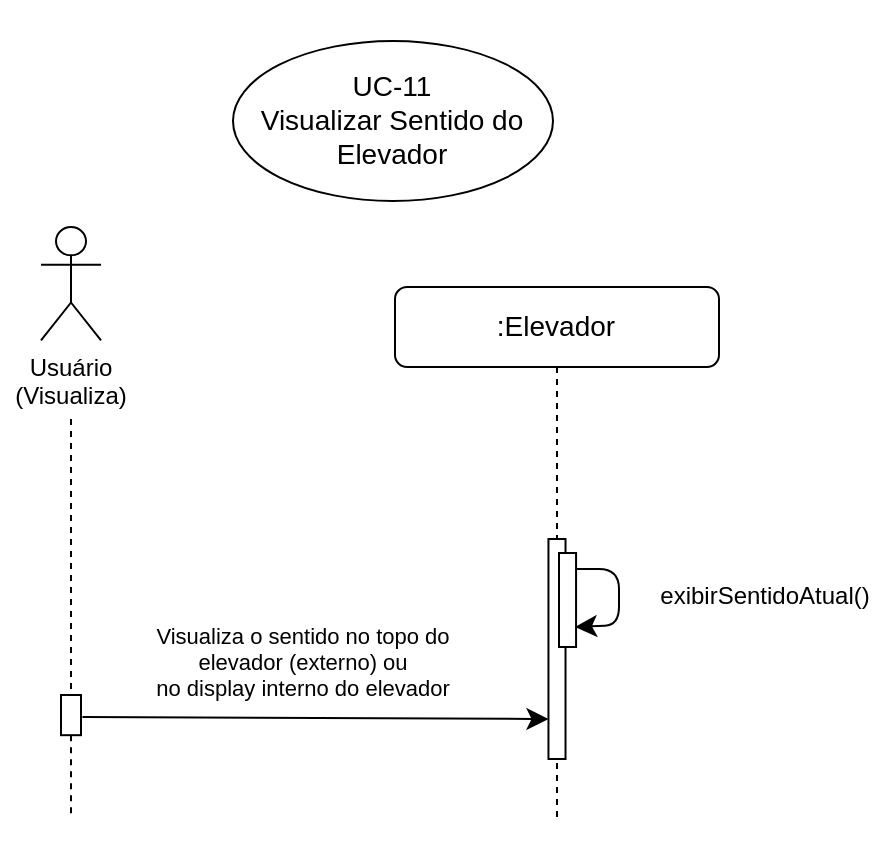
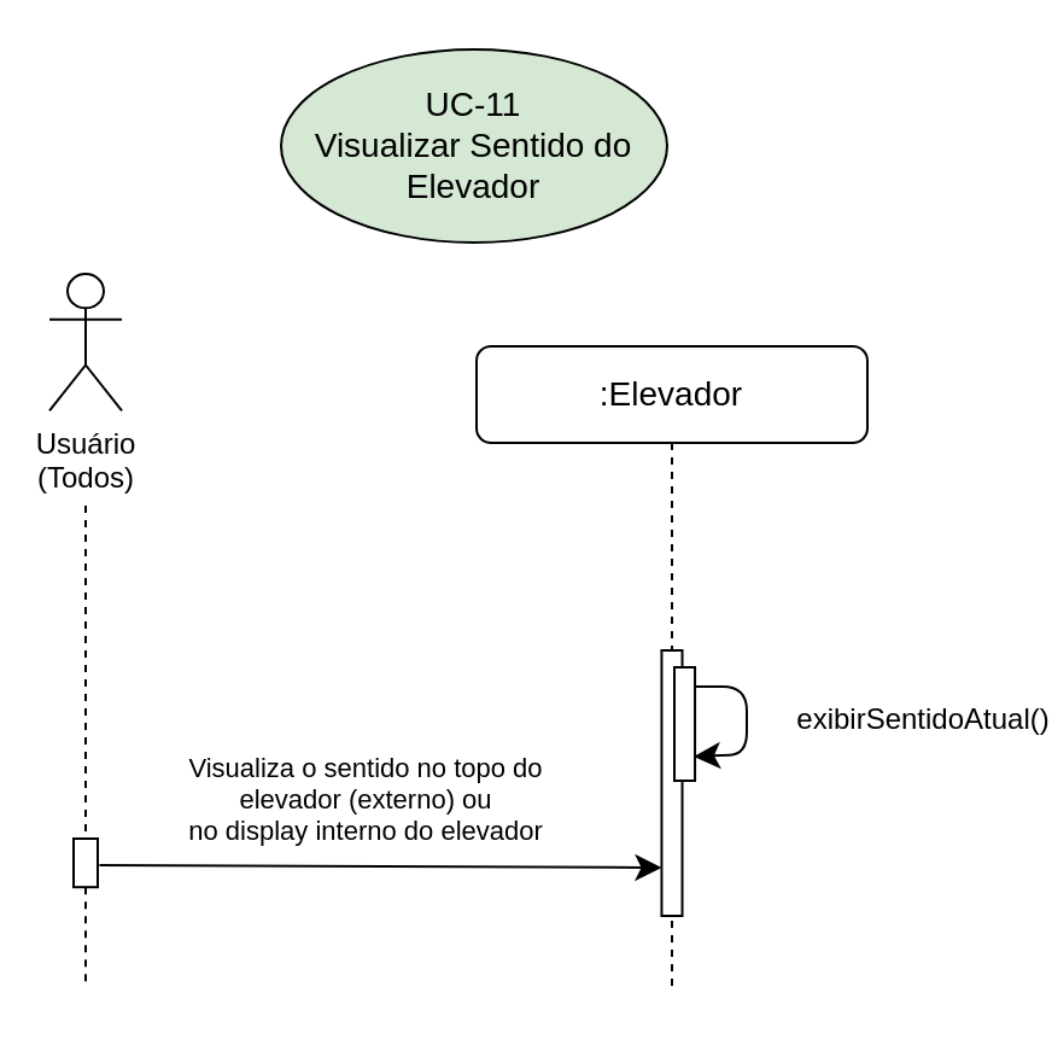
  <mxCell id="0" />
  <mxCell id="1" parent="0" />
- <mxCell id="2" value="&lt;font style=&quot;font-size: 14px;&quot;&gt;UC-11&lt;/font&gt;&lt;div style=&quot;font-size: 14px;&quot;&gt;Visualizar Sentido do&lt;br&gt;&lt;/div&gt;&lt;div style=&quot;font-size: 14px;&quot;&gt;Elevador&lt;/div&gt;" style="ellipse;whiteSpace=wrap;html=1;" parent="1" vertex="1"><mxGeometry x="116" y="20" width="160" height="80" as="geometry" /></mxCell>
+ <mxCell id="2" value="&lt;font style=&quot;font-size: 14px;&quot;&gt;UC-11&lt;/font&gt;&lt;div style=&quot;font-size: 14px;&quot;&gt;Visualizar Sentido do&lt;br&gt;&lt;/div&gt;&lt;div style=&quot;font-size: 14px;&quot;&gt;Elevador&lt;/div&gt;" style="ellipse;whiteSpace=wrap;html=1;fillColor=#d5e8d4;" parent="1" vertex="1"><mxGeometry x="116" y="20" width="160" height="80" as="geometry" /></mxCell>
  <mxCell id="3" value="" style="group" parent="1" vertex="1" connectable="0"><mxGeometry x="20" y="126" width="30" height="285" as="geometry" /></mxCell>
  <mxCell id="4" style="edgeStyle=none;curved=0;rounded=1;orthogonalLoop=1;jettySize=auto;html=1;fontSize=12;startSize=8;endSize=8;dashed=1;endArrow=none;endFill=0;" parent="3" source="6" edge="1"><mxGeometry relative="1" as="geometry"><mxPoint x="15" y="280.155" as="targetPoint" /><mxPoint x="15" y="41.357" as="sourcePoint" /></mxGeometry></mxCell>
  <mxCell id="5" value="" style="edgeStyle=none;curved=0;rounded=1;orthogonalLoop=1;jettySize=auto;html=1;fontSize=12;startSize=8;endSize=8;dashed=1;endArrow=none;endFill=0;" parent="3" target="6" edge="1"><mxGeometry relative="1" as="geometry"><mxPoint x="15" y="243.023" as="targetPoint" /><mxPoint x="15" y="83" as="sourcePoint" /></mxGeometry></mxCell>
  <mxCell id="6" value="" style="html=1;points=[];perimeter=orthogonalPerimeter;rounded=0;shadow=0;comic=0;labelBackgroundColor=none;strokeWidth=1;fontFamily=Verdana;fontSize=12;align=center;" parent="3" vertex="1"><mxGeometry x="10" y="221" width="10" height="20.09" as="geometry" /></mxCell>
  <mxCell id="7" value="" style="endArrow=classic;html=1;rounded=1;strokeColor=default;align=center;verticalAlign=middle;fontFamily=Helvetica;fontSize=12;fontColor=default;labelBackgroundColor=default;edgeStyle=none;startSize=8;endSize=8;curved=0;" parent="1" edge="1"><mxGeometry width="50" height="50" relative="1" as="geometry"><mxPoint x="40.73" y="358" as="sourcePoint" /><mxPoint x="273.73" y="359" as="targetPoint" /></mxGeometry></mxCell>
  <mxCell id="8" value="Visualiza o sentido no topo do&lt;div&gt;elevador (externo) ou&lt;br&gt;&lt;div&gt;no display interno do elevador&lt;br&gt;&lt;/div&gt;&lt;/div&gt;" style="edgeLabel;html=1;align=center;verticalAlign=middle;resizable=0;points=[];fontSize=11;fontFamily=Helvetica;fontColor=default;labelBackgroundColor=default;" parent="7" vertex="1" connectable="0"><mxGeometry x="-0.118" y="1" relative="1" as="geometry"><mxPoint x="7" y="-27" as="offset" /></mxGeometry></mxCell>
  <mxCell id="9" value=":Elevador" style="shape=umlLifeline;perimeter=lifelinePerimeter;whiteSpace=wrap;html=1;container=0;collapsible=0;recursiveResize=0;outlineConnect=0;rounded=1;shadow=0;comic=0;labelBackgroundColor=none;strokeWidth=1;fontFamily=Helvetica;fontSize=14;align=center;" parent="1" vertex="1"><mxGeometry x="197" y="143" width="162" height="268" as="geometry" /></mxCell>
  <mxCell id="10" value="" style="html=1;points=[];perimeter=orthogonalPerimeter;rounded=0;shadow=0;comic=0;labelBackgroundColor=none;strokeWidth=1;fontFamily=Verdana;fontSize=12;align=center;container=0;" parent="1" vertex="1"><mxGeometry x="273.73" y="269" width="8.53" height="110" as="geometry" /></mxCell>
  <mxCell id="11" value="" style="html=1;points=[];perimeter=orthogonalPerimeter;rounded=0;shadow=0;comic=0;labelBackgroundColor=none;strokeWidth=1;fontFamily=Verdana;fontSize=12;align=center;container=0;" parent="1" vertex="1"><mxGeometry x="279" y="276" width="8.53" height="47" as="geometry" /></mxCell>
  <mxCell id="12" value="" style="endArrow=classic;html=1;rounded=1;fontSize=12;startSize=8;endSize=8;curved=0;" parent="1" edge="1"><mxGeometry width="50" height="50" relative="1" as="geometry"><mxPoint x="288" y="284" as="sourcePoint" /><mxPoint x="287" y="313" as="targetPoint" /><Array as="points"><mxPoint x="309" y="284" /><mxPoint x="309" y="312" /></Array></mxGeometry></mxCell>
  <mxCell id="13" value="exibirSentidoAtual()" style="edgeLabel;html=1;align=center;verticalAlign=middle;resizable=0;points=[];fontSize=12;" parent="12" vertex="1" connectable="0"><mxGeometry x="-0.048" relative="1" as="geometry"><mxPoint x="72" as="offset" /></mxGeometry></mxCell>
- <mxCell id="14" value="Usuário&lt;br&gt;(Visualiza&lt;span style=&quot;background-color: initial;&quot;&gt;)&lt;/span&gt;" style="shape=umlActor;verticalLabelPosition=bottom;verticalAlign=top;html=1;outlineConnect=0;" parent="1" vertex="1"><mxGeometry x="20" y="113" width="30" height="56.63" as="geometry" /></mxCell>
+ <mxCell id="14" value="Usuário&lt;br&gt;(Todos&lt;span style=&quot;background-color: initial;&quot;&gt;)&lt;/span&gt;" style="shape=umlActor;verticalLabelPosition=bottom;verticalAlign=top;html=1;outlineConnect=0;" parent="1" vertex="1"><mxGeometry x="20" y="113" width="30" height="56.63" as="geometry" /></mxCell>
